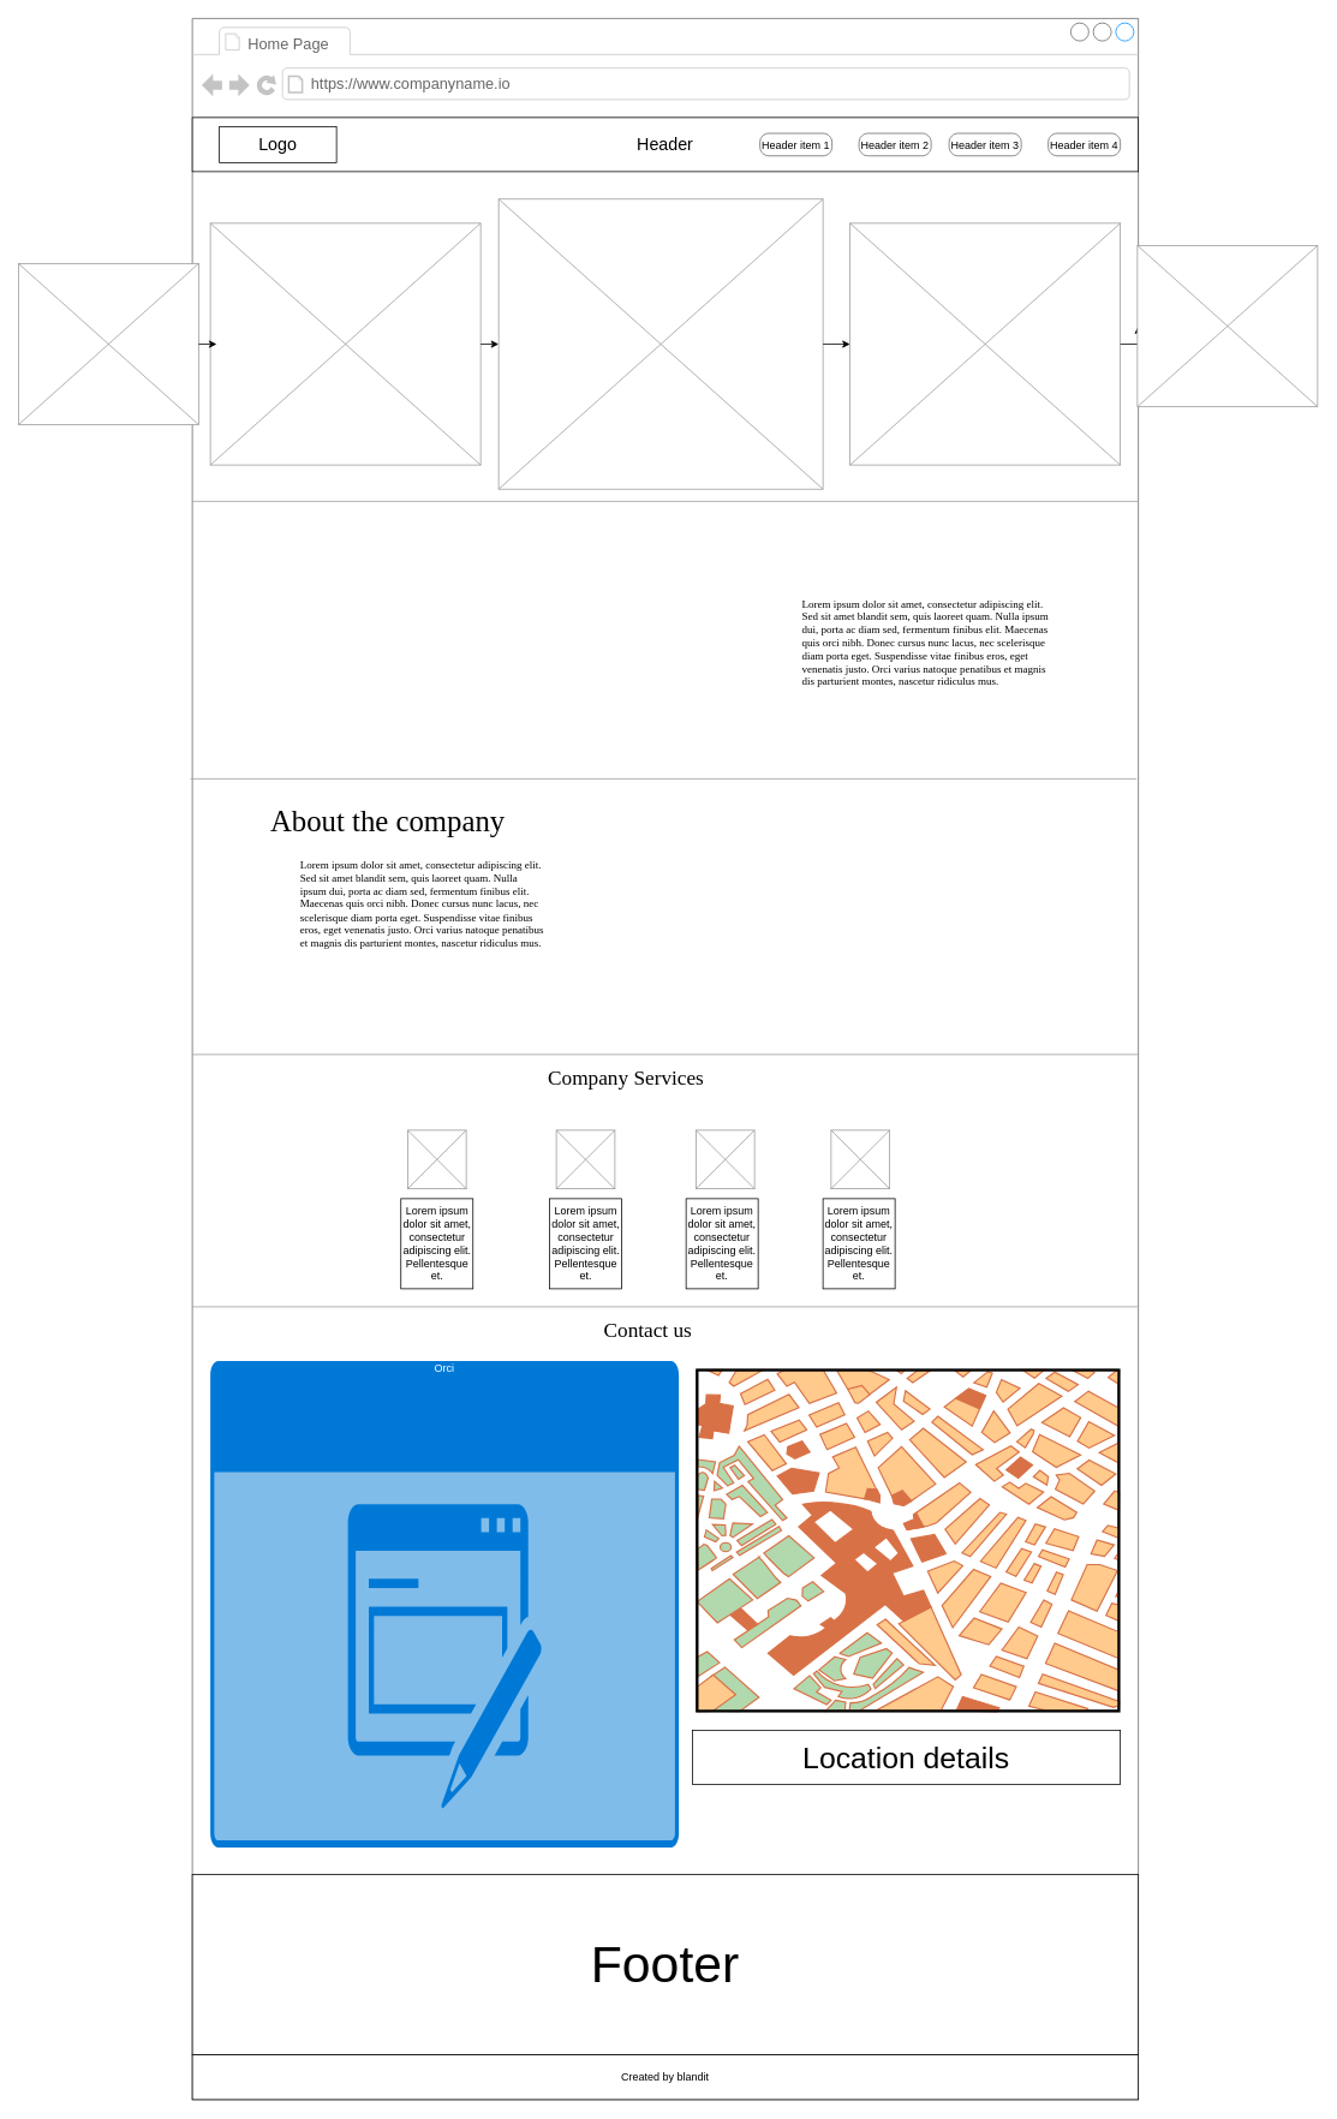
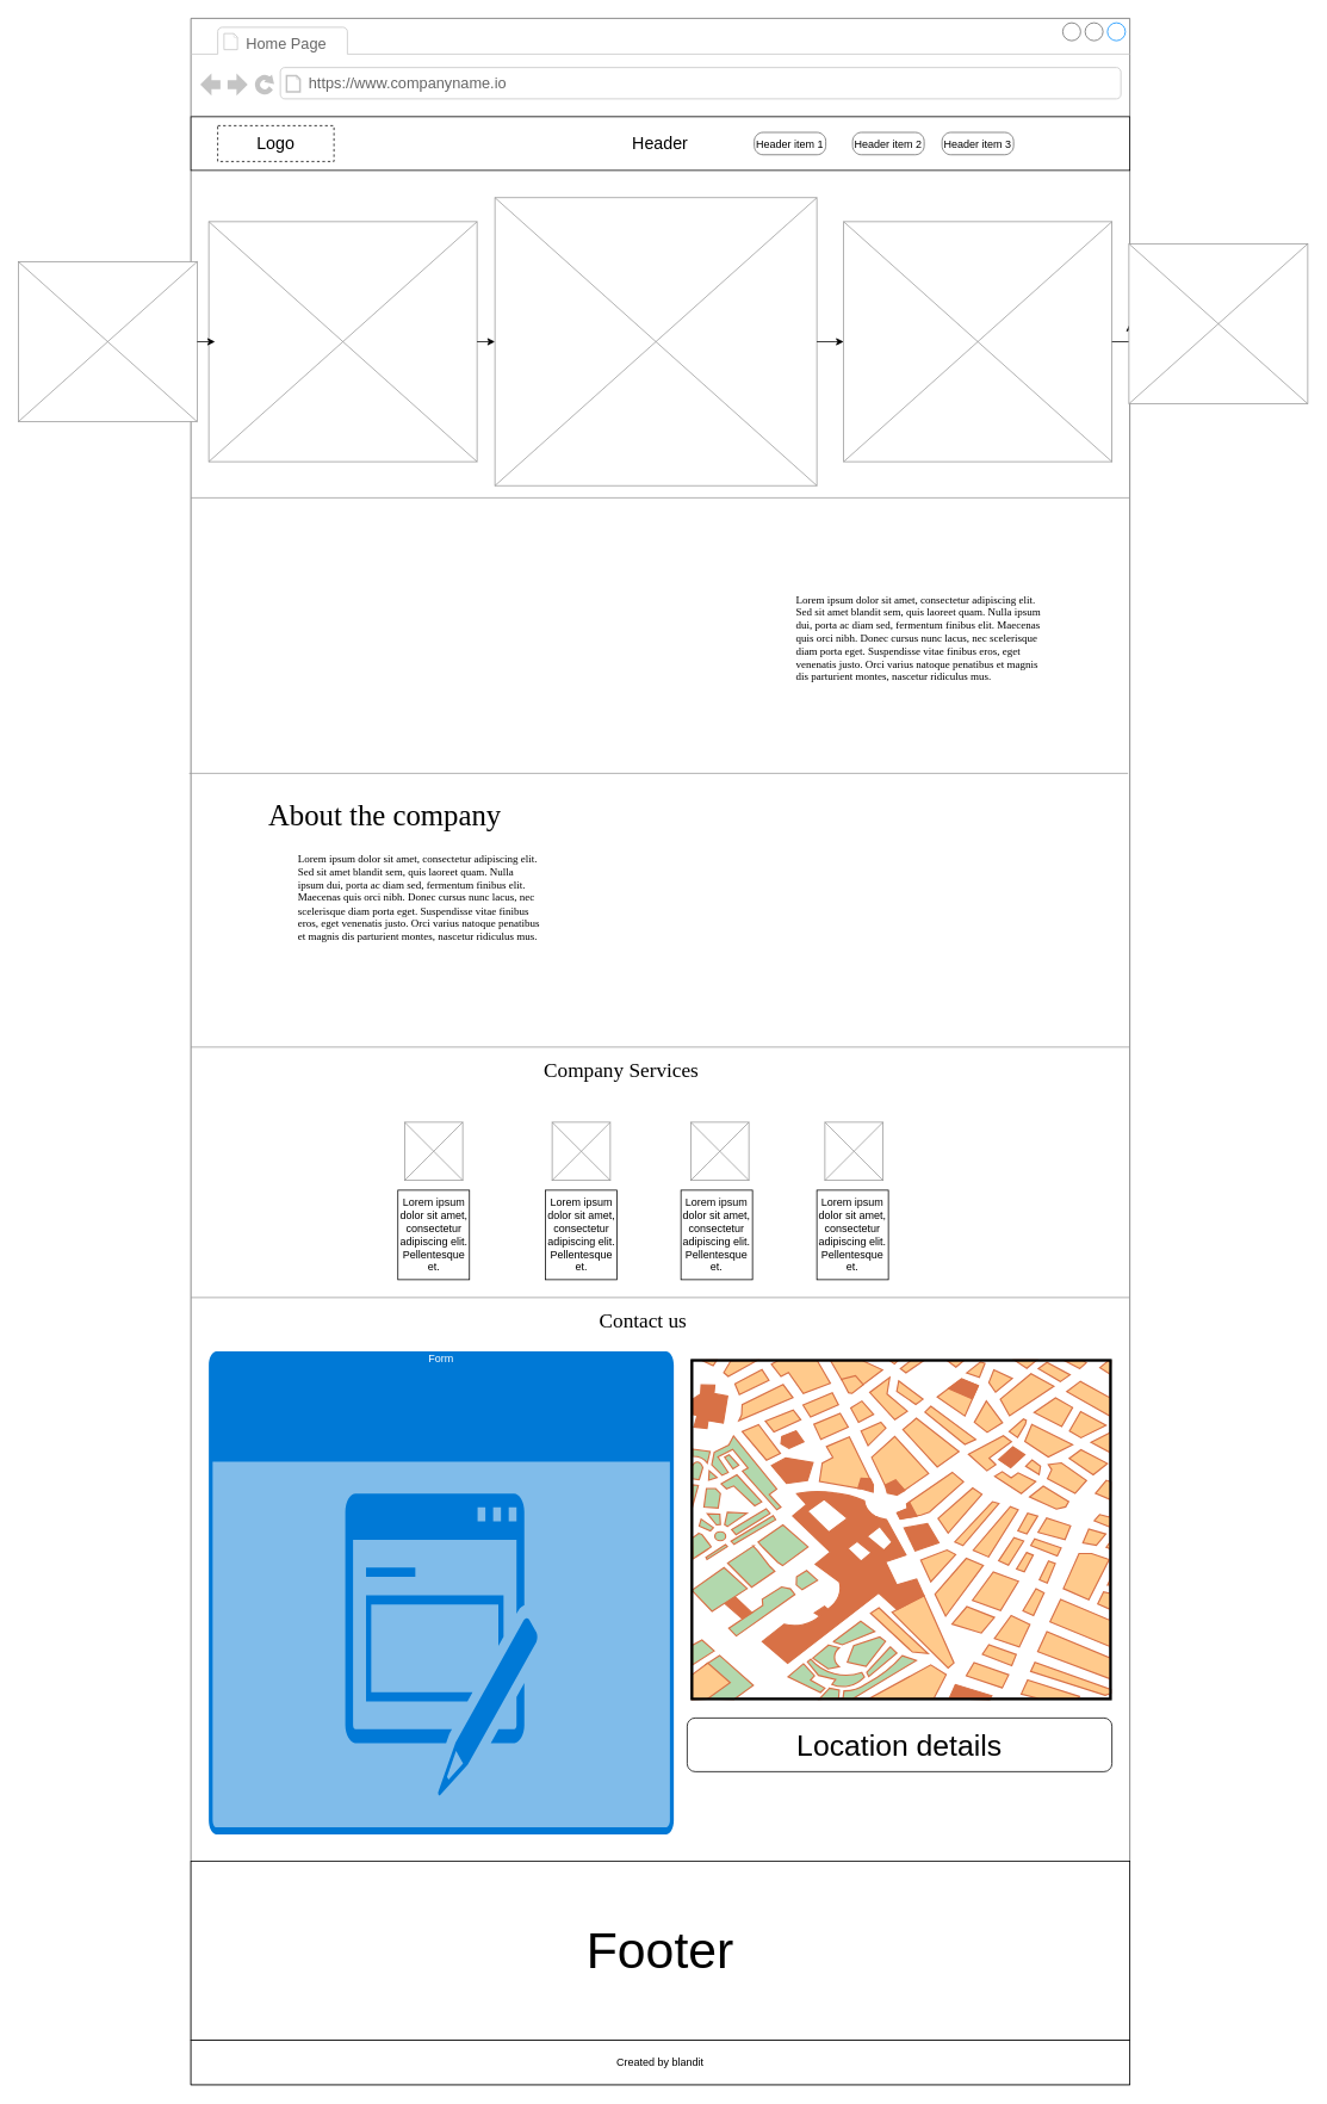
  <mxCell id="0" />
  <mxCell id="1" parent="0" />
  <mxCell id="2" value="" style="strokeWidth=1;shadow=0;dashed=0;align=center;html=1;shape=mxgraph.mockup.containers.browserWindow;rSize=0;strokeColor=#666666;mainText=,;recursiveResize=0;rounded=0;labelBackgroundColor=none;fontFamily=Verdana;fontSize=12" parent="1" vertex="1"><mxGeometry x="213" y="20" width="1050" height="2310" as="geometry" /></mxCell>
  <mxCell id="3" value="Home Page" style="strokeWidth=1;shadow=0;dashed=0;align=center;html=1;shape=mxgraph.mockup.containers.anchor;fontSize=17;fontColor=#666666;align=left;" parent="2" vertex="1"><mxGeometry x="60" y="12" width="135" height="35" as="geometry" /></mxCell>
  <mxCell id="4" value="https://www.companyname.io" style="strokeWidth=1;shadow=0;dashed=0;align=center;html=1;shape=mxgraph.mockup.containers.anchor;rSize=0;fontSize=17;fontColor=#666666;align=left;" parent="2" vertex="1"><mxGeometry x="130" y="60" width="250" height="26" as="geometry" /></mxCell>
  <mxCell id="5" value="Lorem ipsum dolor sit amet, consectetur adipiscing elit. Sed sit amet blandit sem, quis laoreet quam. Nulla ipsum dui, porta ac diam sed, fermentum finibus elit. Maecenas quis orci nibh. Donec cursus nunc lacus, nec scelerisque diam porta eget. Suspendisse vitae finibus eros, eget venenatis justo. Orci varius natoque penatibus et magnis dis parturient montes, nascetur ridiculus mus." style="text;html=1;points=[];align=left;verticalAlign=top;spacingTop=-4;fontSize=12;fontFamily=Verdana;whiteSpace=wrap;" parent="2" vertex="1"><mxGeometry x="675" y="640" width="285" height="150" as="geometry" /></mxCell>
  <mxCell id="6" value="&lt;font style=&quot;font-size: 33px;&quot;&gt;About the company&lt;/font&gt;" style="text;html=1;points=[];align=left;verticalAlign=top;spacingTop=-4;fontSize=15;fontFamily=Verdana" parent="2" vertex="1"><mxGeometry x="85" y="870" width="340" height="50" as="geometry" /></mxCell>
  <mxCell id="7" value="Lorem ipsum dolor sit amet, consectetur adipiscing elit. Sed sit amet blandit sem, quis laoreet quam. Nulla ipsum dui, porta ac diam sed, fermentum finibus elit. Maecenas quis orci nibh. Donec cursus nunc lacus, nec scelerisque diam porta eget. Suspendisse vitae finibus eros, eget venenatis justo. Orci varius natoque penatibus et magnis dis parturient montes, nascetur ridiculus mus." style="text;html=1;points=[];align=left;verticalAlign=top;spacingTop=-4;fontSize=12;fontFamily=Verdana;whiteSpace=wrap;" parent="2" vertex="1"><mxGeometry x="117.75" y="930" width="274.5" height="170" as="geometry" /></mxCell>
  <mxCell id="8" value="" style="verticalLabelPosition=bottom;shadow=0;dashed=0;align=center;html=1;verticalAlign=top;strokeWidth=1;shape=mxgraph.mockup.markup.line;strokeColor=#999999;rounded=0;labelBackgroundColor=none;fillColor=#ffffff;fontFamily=Verdana;fontSize=12;fontColor=#000000;" parent="2" vertex="1"><mxGeometry y="1140" width="1050" height="20" as="geometry" /></mxCell>
  <mxCell id="9" value="&lt;font style=&quot;font-size: 23px;&quot;&gt;Company Services&lt;/font&gt;" style="text;html=1;points=[];align=left;verticalAlign=top;spacingTop=-4;fontSize=15;fontFamily=Verdana" parent="2" vertex="1"><mxGeometry x="393" y="1160" width="260" height="30" as="geometry" /></mxCell>
  <mxCell id="10" value="" style="verticalLabelPosition=bottom;shadow=0;dashed=0;align=center;html=1;verticalAlign=top;strokeWidth=1;shape=mxgraph.mockup.markup.line;strokeColor=#999999;rounded=0;labelBackgroundColor=none;fillColor=#ffffff;fontFamily=Verdana;fontSize=12;fontColor=#000000;" parent="2" vertex="1"><mxGeometry y="1420" width="1050" height="20" as="geometry" /></mxCell>
  <mxCell id="11" value="&lt;font style=&quot;font-size: 19px;&quot;&gt;Header&lt;/font&gt;" style="rounded=0;whiteSpace=wrap;html=1;" vertex="1" parent="2"><mxGeometry y="110" width="1050" height="60" as="geometry" /></mxCell>
- <mxCell id="12" value="&lt;font style=&quot;font-size: 19px;&quot;&gt;Logo&lt;/font&gt;" style="rounded=0;whiteSpace=wrap;html=1;" vertex="1" parent="2"><mxGeometry x="30" y="120" width="130" height="40" as="geometry" /></mxCell>
+ <mxCell id="12" value="&lt;font style=&quot;font-size: 19px;&quot;&gt;Logo&lt;/font&gt;" style="rounded=0;whiteSpace=wrap;html=1;dashed=1;" vertex="1" parent="2"><mxGeometry x="30" y="120" width="130" height="40" as="geometry" /></mxCell>
  <mxCell id="13" value="&lt;font style=&quot;font-size: 12px;&quot;&gt;Header item 1&lt;/font&gt;" style="strokeWidth=1;shadow=0;dashed=0;align=center;html=1;shape=mxgraph.mockup.buttons.button;strokeColor=#666666;mainText=;buttonStyle=round;fontSize=17;fontStyle=0;fillColor=none;whiteSpace=wrap;rounded=0;labelBackgroundColor=none;" vertex="1" parent="2"><mxGeometry x="630" y="127.5" width="80" height="25" as="geometry" /></mxCell>
  <mxCell id="14" value="&lt;font style=&quot;font-size: 12px;&quot;&gt;Header item 2&lt;/font&gt;" style="strokeWidth=1;shadow=0;dashed=0;align=center;html=1;shape=mxgraph.mockup.buttons.button;strokeColor=#666666;mainText=;buttonStyle=round;fontSize=17;fontStyle=0;fillColor=none;whiteSpace=wrap;rounded=0;labelBackgroundColor=none;" vertex="1" parent="2"><mxGeometry x="740" y="127.5" width="80" height="25" as="geometry" /></mxCell>
  <mxCell id="15" value="&lt;font style=&quot;font-size: 12px;&quot;&gt;Header item 3&lt;/font&gt;" style="strokeWidth=1;shadow=0;dashed=0;align=center;html=1;shape=mxgraph.mockup.buttons.button;strokeColor=#666666;mainText=;buttonStyle=round;fontSize=17;fontStyle=0;fillColor=none;whiteSpace=wrap;rounded=0;labelBackgroundColor=none;" vertex="1" parent="2"><mxGeometry x="840" y="127.5" width="80" height="25" as="geometry" /></mxCell>
- <mxCell id="16" value="&lt;font style=&quot;font-size: 12px;&quot;&gt;Header item 4&lt;/font&gt;" style="strokeWidth=1;shadow=0;dashed=0;align=center;html=1;shape=mxgraph.mockup.buttons.button;strokeColor=#666666;mainText=;buttonStyle=round;fontSize=17;fontStyle=0;fillColor=none;whiteSpace=wrap;rounded=0;labelBackgroundColor=none;" vertex="1" parent="2"><mxGeometry x="950" y="127.5" width="80" height="25" as="geometry" /></mxCell>
  <mxCell id="17" value="" style="verticalLabelPosition=bottom;shadow=0;dashed=0;align=center;html=1;verticalAlign=top;strokeWidth=1;shape=mxgraph.mockup.markup.line;strokeColor=#999999;rounded=0;labelBackgroundColor=none;fillColor=#ffffff;fontFamily=Verdana;fontSize=12;fontColor=#000000;" vertex="1" parent="2"><mxGeometry y="526" width="1050" height="20" as="geometry" /></mxCell>
  <mxCell id="18" value="" style="verticalLabelPosition=bottom;shadow=0;dashed=0;align=center;html=1;verticalAlign=top;strokeWidth=1;shape=mxgraph.mockup.graphics.simpleIcon;strokeColor=#999999;fillColor=#ffffff;rounded=0;labelBackgroundColor=none;fontFamily=Verdana;fontSize=12;fontColor=#000000;aspect=fixed;" vertex="1" parent="2"><mxGeometry x="-193" y="272" width="200" height="178.95" as="geometry" /></mxCell>
  <mxCell id="19" value="" style="verticalLabelPosition=bottom;shadow=0;dashed=0;align=center;html=1;verticalAlign=top;strokeWidth=1;shape=mxgraph.mockup.graphics.simpleIcon;strokeColor=#999999;fillColor=#ffffff;rounded=0;labelBackgroundColor=none;fontFamily=Verdana;fontSize=12;fontColor=#000000;aspect=fixed;" vertex="1" parent="2"><mxGeometry x="340" y="200.51" width="360" height="321.93" as="geometry" /></mxCell>
  <mxCell id="20" value="" style="verticalLabelPosition=bottom;shadow=0;dashed=0;align=center;html=1;verticalAlign=top;strokeWidth=1;shape=mxgraph.mockup.graphics.simpleIcon;strokeColor=#999999;fillColor=#ffffff;rounded=0;labelBackgroundColor=none;fontFamily=Verdana;fontSize=12;fontColor=#000000;aspect=fixed;" vertex="1" parent="2"><mxGeometry x="20" y="227.32" width="300" height="268.31" as="geometry" /></mxCell>
  <mxCell id="21" value="" style="edgeStyle=orthogonalEdgeStyle;rounded=0;orthogonalLoop=1;jettySize=auto;html=1;" edge="1" parent="2" source="18" target="20"><mxGeometry relative="1" as="geometry" /></mxCell>
  <mxCell id="22" value="" style="edgeStyle=orthogonalEdgeStyle;rounded=0;orthogonalLoop=1;jettySize=auto;html=1;" edge="1" parent="2" source="20" target="19"><mxGeometry relative="1" as="geometry"><mxPoint x="351" y="361" as="sourcePoint" /><mxPoint x="707" y="361" as="targetPoint" /></mxGeometry></mxCell>
  <mxCell id="23" value="" style="verticalLabelPosition=bottom;shadow=0;dashed=0;align=center;html=1;verticalAlign=top;strokeWidth=1;shape=mxgraph.mockup.graphics.simpleIcon;strokeColor=#999999;fillColor=#ffffff;rounded=0;labelBackgroundColor=none;fontFamily=Verdana;fontSize=12;fontColor=#000000;aspect=fixed;" vertex="1" parent="2"><mxGeometry x="730" y="227.32" width="300" height="268.31" as="geometry" /></mxCell>
  <mxCell id="24" value="" style="edgeStyle=orthogonalEdgeStyle;rounded=0;orthogonalLoop=1;jettySize=auto;html=1;" edge="1" parent="2" source="19" target="23"><mxGeometry relative="1" as="geometry" /></mxCell>
  <mxCell id="25" value="" style="group" vertex="1" connectable="0" parent="2"><mxGeometry x="70" y="546" width="329" height="264" as="geometry" /></mxCell>
  <mxCell id="26" value="" style="shape=image;html=1;verticalAlign=top;verticalLabelPosition=bottom;labelBackgroundColor=#ffffff;imageAspect=0;aspect=fixed;image=https://cdn4.iconfinder.com/data/icons/evil-icons-user-interface/64/picture-128.png" vertex="1" parent="25"><mxGeometry x="8.916" width="143.946" height="143.946" as="geometry" /></mxCell>
  <mxCell id="27" value="" style="shape=image;html=1;verticalAlign=top;verticalLabelPosition=bottom;labelBackgroundColor=#ffffff;imageAspect=0;aspect=fixed;image=https://cdn4.iconfinder.com/data/icons/evil-icons-user-interface/64/picture-128.png;container=0;" vertex="1" parent="25"><mxGeometry x="44.58" y="146.744" width="116.154" height="116.154" as="geometry" /></mxCell>
  <mxCell id="28" value="" style="shape=image;html=1;verticalAlign=top;verticalLabelPosition=bottom;labelBackgroundColor=#ffffff;imageAspect=0;aspect=fixed;image=https://cdn4.iconfinder.com/data/icons/evil-icons-user-interface/64/picture-128.png;container=0;" vertex="1" parent="25"><mxGeometry x="102.534" y="37.225" width="187.76" height="187.76" as="geometry" /></mxCell>
  <mxCell id="29" value="" style="verticalLabelPosition=bottom;shadow=0;dashed=0;align=center;html=1;verticalAlign=top;strokeWidth=1;shape=mxgraph.mockup.markup.line;strokeColor=#999999;rounded=0;labelBackgroundColor=none;fillColor=#ffffff;fontFamily=Verdana;fontSize=12;fontColor=#000000;" vertex="1" parent="2"><mxGeometry x="-2" y="834" width="1050" height="20" as="geometry" /></mxCell>
  <mxCell id="30" value="" style="shape=image;html=1;verticalAlign=top;verticalLabelPosition=bottom;labelBackgroundColor=#ffffff;imageAspect=0;aspect=fixed;image=https://cdn4.iconfinder.com/data/icons/evil-icons-user-interface/64/picture-128.png" vertex="1" parent="2"><mxGeometry x="793.026" y="870" width="143.946" height="143.946" as="geometry" /></mxCell>
  <mxCell id="31" value="" style="group" vertex="1" connectable="0" parent="2"><mxGeometry x="665" y="865" width="329" height="264" as="geometry" /></mxCell>
  <mxCell id="32" value="" style="shape=image;html=1;verticalAlign=top;verticalLabelPosition=bottom;labelBackgroundColor=#ffffff;imageAspect=0;aspect=fixed;image=https://cdn4.iconfinder.com/data/icons/evil-icons-user-interface/64/picture-128.png;container=0;" vertex="1" parent="31"><mxGeometry y="38.12" width="201.88" height="201.88" as="geometry" /></mxCell>
  <mxCell id="33" value="" style="shape=image;html=1;verticalAlign=top;verticalLabelPosition=bottom;labelBackgroundColor=#ffffff;imageAspect=0;aspect=fixed;image=https://cdn4.iconfinder.com/data/icons/evil-icons-user-interface/64/picture-128.png;container=0;" vertex="1" parent="2"><mxGeometry x="820.0" y="1013.944" width="116.154" height="116.154" as="geometry" /></mxCell>
  <mxCell id="34" value="" style="verticalLabelPosition=bottom;shadow=0;dashed=0;align=center;html=1;verticalAlign=top;strokeWidth=1;shape=mxgraph.mockup.graphics.simpleIcon;strokeColor=#999999;fillColor=#ffffff;rounded=0;labelBackgroundColor=none;fontFamily=Verdana;fontSize=12;fontColor=#000000;aspect=fixed;" vertex="1" parent="2"><mxGeometry x="239" y="1234" width="65" height="65" as="geometry" /></mxCell>
  <mxCell id="35" value="" style="verticalLabelPosition=bottom;shadow=0;dashed=0;align=center;html=1;verticalAlign=top;strokeWidth=1;shape=mxgraph.mockup.graphics.simpleIcon;strokeColor=#999999;fillColor=#ffffff;rounded=0;labelBackgroundColor=none;fontFamily=Verdana;fontSize=12;fontColor=#000000;aspect=fixed;" vertex="1" parent="2"><mxGeometry x="404" y="1234" width="65" height="65" as="geometry" /></mxCell>
  <mxCell id="36" value="" style="verticalLabelPosition=bottom;shadow=0;dashed=0;align=center;html=1;verticalAlign=top;strokeWidth=1;shape=mxgraph.mockup.graphics.simpleIcon;strokeColor=#999999;fillColor=#ffffff;rounded=0;labelBackgroundColor=none;fontFamily=Verdana;fontSize=12;fontColor=#000000;aspect=fixed;" vertex="1" parent="2"><mxGeometry x="559" y="1234" width="65" height="65" as="geometry" /></mxCell>
  <mxCell id="37" value="" style="verticalLabelPosition=bottom;shadow=0;dashed=0;align=center;html=1;verticalAlign=top;strokeWidth=1;shape=mxgraph.mockup.graphics.simpleIcon;strokeColor=#999999;fillColor=#ffffff;rounded=0;labelBackgroundColor=none;fontFamily=Verdana;fontSize=12;fontColor=#000000;aspect=fixed;" vertex="1" parent="2"><mxGeometry x="709" y="1234" width="65" height="65" as="geometry" /></mxCell>
  <mxCell id="38" value="Lorem ipsum dolor sit amet, consectetur adipiscing elit. Pellentesque et." style="rounded=0;whiteSpace=wrap;html=1;" vertex="1" parent="2"><mxGeometry x="231.5" y="1310" width="80" height="100" as="geometry" /></mxCell>
  <mxCell id="39" value="Lorem ipsum dolor sit amet, consectetur adipiscing elit. Pellentesque et." style="rounded=0;whiteSpace=wrap;html=1;" vertex="1" parent="2"><mxGeometry x="396.5" y="1310" width="80" height="100" as="geometry" /></mxCell>
  <mxCell id="40" value="Lorem ipsum dolor sit amet, consectetur adipiscing elit. Pellentesque et." style="rounded=0;whiteSpace=wrap;html=1;" vertex="1" parent="2"><mxGeometry x="548.03" y="1310" width="80" height="100" as="geometry" /></mxCell>
  <mxCell id="41" value="Lorem ipsum dolor sit amet, consectetur adipiscing elit. Pellentesque et." style="rounded=0;whiteSpace=wrap;html=1;" vertex="1" parent="2"><mxGeometry x="700" y="1310" width="80" height="100" as="geometry" /></mxCell>
  <mxCell id="42" value="" style="verticalLabelPosition=bottom;shadow=0;dashed=0;align=center;html=1;verticalAlign=top;strokeWidth=1;shape=mxgraph.mockup.misc.map;" vertex="1" parent="2"><mxGeometry x="560" y="1500" width="470" height="380" as="geometry" /></mxCell>
- <mxCell id="43" value="&lt;font style=&quot;font-size: 33px;&quot;&gt;Location details&lt;/font&gt;" style="rounded=0;whiteSpace=wrap;html=1;" vertex="1" parent="2"><mxGeometry x="555" y="1900" width="475" height="60" as="geometry" /></mxCell>
- <mxCell id="44" value="Orci" style="html=1;whiteSpace=wrap;strokeColor=none;fillColor=#0079D6;labelPosition=center;verticalLabelPosition=middle;verticalAlign=top;align=center;fontSize=12;outlineConnect=0;spacingTop=-6;fontColor=#FFFFFF;sketch=0;shape=mxgraph.sitemap.form;" vertex="1" parent="2"><mxGeometry x="20" y="1490" width="520" height="540" as="geometry" /></mxCell>
+ <mxCell id="43" value="&lt;font style=&quot;font-size: 33px;&quot;&gt;Location details&lt;/font&gt;" style="whiteSpace=wrap;html=1;rounded=1;" vertex="1" parent="2"><mxGeometry x="555" y="1900" width="475" height="60" as="geometry" /></mxCell>
+ <mxCell id="44" value="Form" style="html=1;whiteSpace=wrap;strokeColor=none;fillColor=#0079D6;labelPosition=center;verticalLabelPosition=middle;verticalAlign=top;align=center;fontSize=12;outlineConnect=0;spacingTop=-6;fontColor=#FFFFFF;sketch=0;shape=mxgraph.sitemap.form;" vertex="1" parent="2"><mxGeometry x="20" y="1490" width="520" height="540" as="geometry" /></mxCell>
  <mxCell id="45" value="" style="verticalLabelPosition=bottom;shadow=0;dashed=0;align=center;html=1;verticalAlign=top;strokeWidth=1;shape=mxgraph.mockup.markup.line;strokeColor=#999999;rounded=0;labelBackgroundColor=none;fillColor=#ffffff;fontFamily=Verdana;fontSize=12;fontColor=#000000;" vertex="1" parent="2"><mxGeometry y="2050" width="1050" height="20" as="geometry" /></mxCell>
  <mxCell id="46" value="&lt;font style=&quot;font-size: 23px;&quot;&gt;Contact us&lt;/font&gt;" style="text;html=1;points=[];align=left;verticalAlign=top;spacingTop=-4;fontSize=15;fontFamily=Verdana" vertex="1" parent="2"><mxGeometry x="455" y="1440" width="150" height="30" as="geometry" /></mxCell>
  <mxCell id="47" value="Created by blandit" style="rounded=0;whiteSpace=wrap;html=1;" vertex="1" parent="2"><mxGeometry y="2260" width="1050" height="50" as="geometry" /></mxCell>
  <mxCell id="48" value="&lt;font style=&quot;font-size: 57px;&quot;&gt;Footer&lt;/font&gt;" style="rounded=0;whiteSpace=wrap;html=1;" vertex="1" parent="2"><mxGeometry y="2060" width="1050" height="200" as="geometry" /></mxCell>
  <mxCell id="49" value="" style="edgeStyle=orthogonalEdgeStyle;rounded=0;orthogonalLoop=1;jettySize=auto;html=1;" edge="1" parent="1" source="23" target="50"><mxGeometry relative="1" as="geometry" /></mxCell>
  <mxCell id="50" value="" style="verticalLabelPosition=bottom;shadow=0;dashed=0;align=center;html=1;verticalAlign=top;strokeWidth=1;shape=mxgraph.mockup.graphics.simpleIcon;strokeColor=#999999;fillColor=#ffffff;rounded=0;labelBackgroundColor=none;fontFamily=Verdana;fontSize=12;fontColor=#000000;aspect=fixed;" vertex="1" parent="1"><mxGeometry x="1262" y="272" width="200" height="178.95" as="geometry" /></mxCell>
